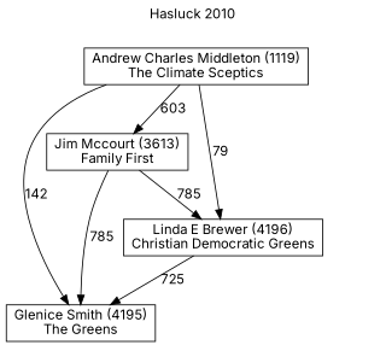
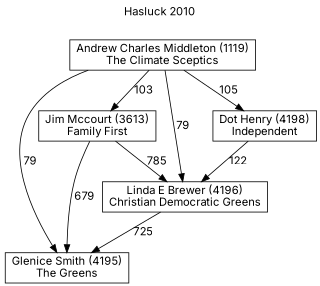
  digraph {
    fontname=Inter
    label="Hasluck 2010"
    labelloc=t
    mclimit=10
    node [fontname=Inter shape=box]
    edge [fontname=Inter]
    n1 [label="Andrew Charles Middleton (1119)\nThe Climate Sceptics"]
+   n2 [label="Dot Henry (4198)\nIndependent"]
    n3 [label="Glenice Smith (4195)\nThe Greens"]
    n4 [label="Jim Mccourt (3613)\nFamily First"]
    n5 [label="Linda E Brewer (4196)\nChristian Democratic Greens"]
-   n1 -> n3 [label=142]
-   n1 -> n4 [label=603]
+   n1 -> n2 [label=105]
+   n1 -> n3 [label=79]
+   n1 -> n4 [label=103]
    n1 -> n5 [label=79]
-   n4 -> n3 [label=785]
+   n2 -> n5 [label=122]
+   n4 -> n3 [label=679]
    n4 -> n5 [label=785]
    n5 -> n3 [label=725]
  }
